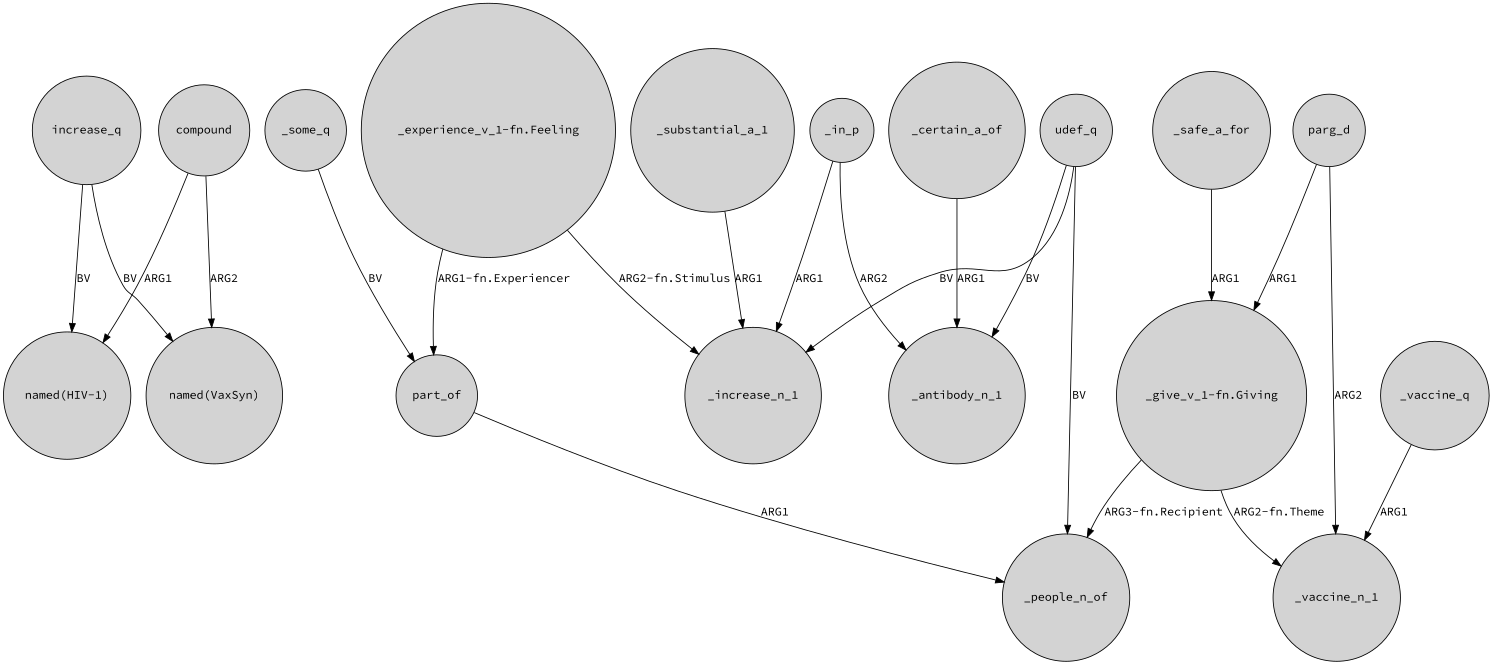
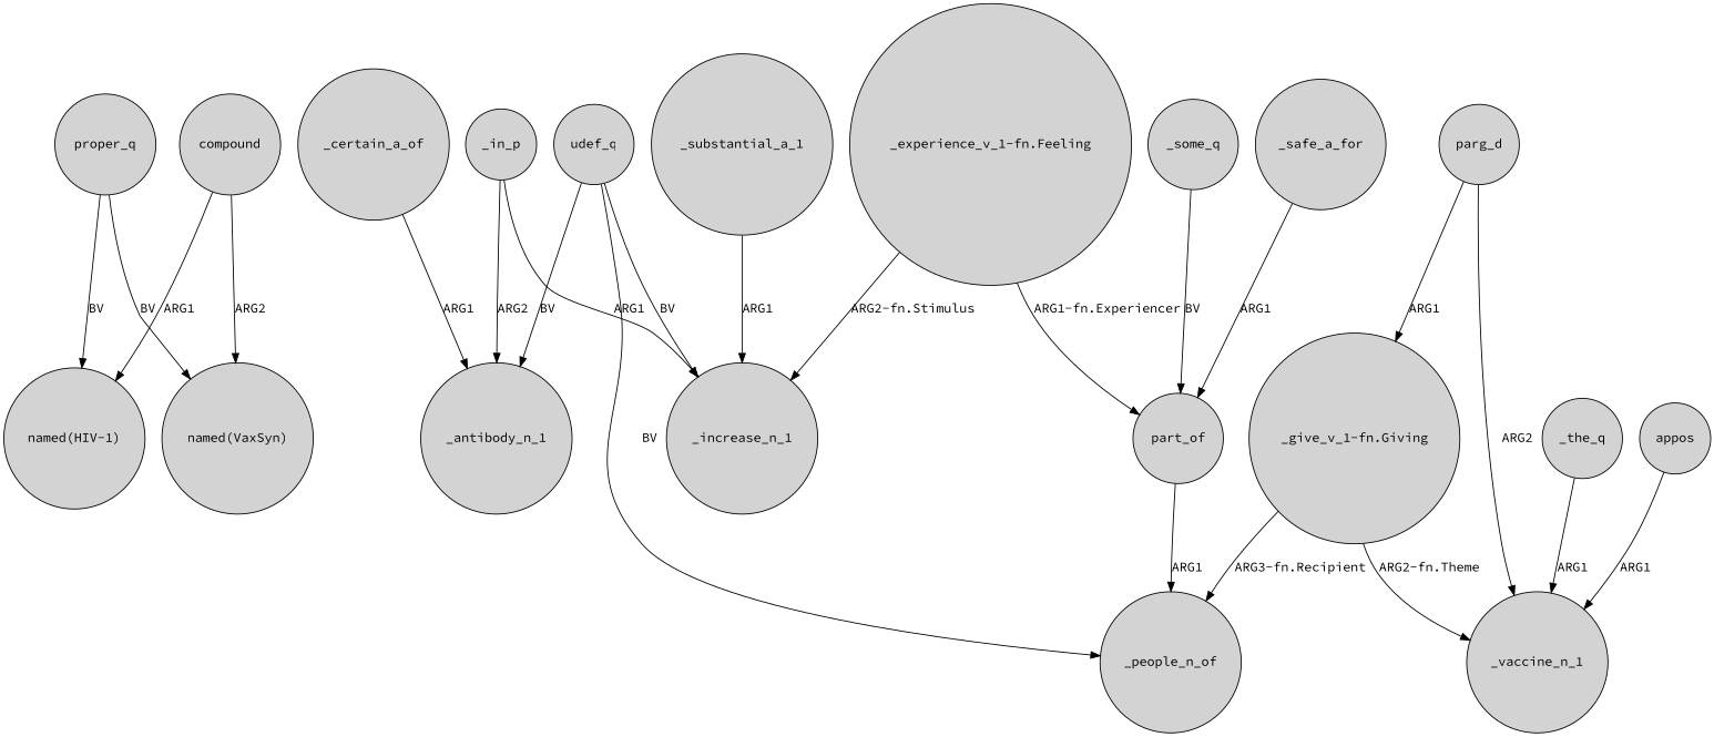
  digraph {
    fontname="Source Code Pro"
    node [fontname="Source Code Pro" shape=circle style=filled]
    edge [fontname="Source Code Pro"]
-   proper_q [label=increase_q]
+   proper_q
    "named(HIV-1)"
    "named(VaxSyn)"
    udef_q
    _antibody_n_1
    _people_n_of
    _increase_n_1
-   _the_q [label=_vaccine_q]
+   _the_q
    _vaccine_n_1
    _certain_a_of
    "_experience_v_1-fn.Feeling"
    part_of
    "_give_v_1-fn.Giving"
    _substantial_a_1
    compound
    _some_q
+   appos
    parg_d
    _in_p
    _safe_a_for
    proper_q -> "named(HIV-1)" [label=BV]
    proper_q -> "named(VaxSyn)" [label=BV]
    udef_q -> _antibody_n_1 [label=BV]
    udef_q -> _people_n_of [label=BV]
    udef_q -> _increase_n_1 [label=BV]
    _the_q -> _vaccine_n_1 [label=ARG1]
    _certain_a_of -> _antibody_n_1 [label=ARG1]
    "_experience_v_1-fn.Feeling" -> _increase_n_1 [label="ARG2-fn.Stimulus"]
    "_experience_v_1-fn.Feeling" -> part_of [label="ARG1-fn.Experiencer"]
    part_of -> _people_n_of [label=ARG1]
    "_give_v_1-fn.Giving" -> _people_n_of [label="ARG3-fn.Recipient"]
    "_give_v_1-fn.Giving" -> _vaccine_n_1 [label="ARG2-fn.Theme"]
    _substantial_a_1 -> _increase_n_1 [label=ARG1]
    compound -> "named(HIV-1)" [label=ARG1]
    compound -> "named(VaxSyn)" [label=ARG2]
    _some_q -> part_of [label=BV]
+   appos -> _vaccine_n_1 [label=ARG1]
    parg_d -> _vaccine_n_1 [label=ARG2]
    parg_d -> "_give_v_1-fn.Giving" [label=ARG1]
    _in_p -> _antibody_n_1 [label=ARG2]
    _in_p -> _increase_n_1 [label=ARG1]
-   _safe_a_for -> "_give_v_1-fn.Giving" [label=ARG1]
+   _safe_a_for -> part_of [label=ARG1]
  }
